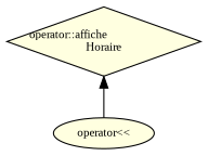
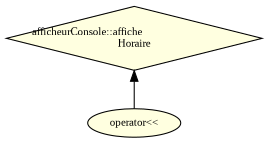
  digraph {
    rankdir=TB
    fontname="Liberation Serif"
    node [color=black fillcolor=lightyellow fontname="Liberation Serif" fontsize=10 style=filled]
-   n1 [fontcolor=black height=0.2 label="operator::affiche\lHoraire" shape=diamond width=0.4]
+   n1 [fontcolor=black height=0.2 label="afficheurConsole::affiche\lHoraire" shape=diamond width=0.4]
    n2 [height=0.2 label="operator\<\<" shape=ellipse width=0.4]
    n1 -> n2 [color=black dir=back fontname="Liberation Serif" fontsize=10 labelfontname=Helvetica labelfontsize=10 style=solid]
  }
